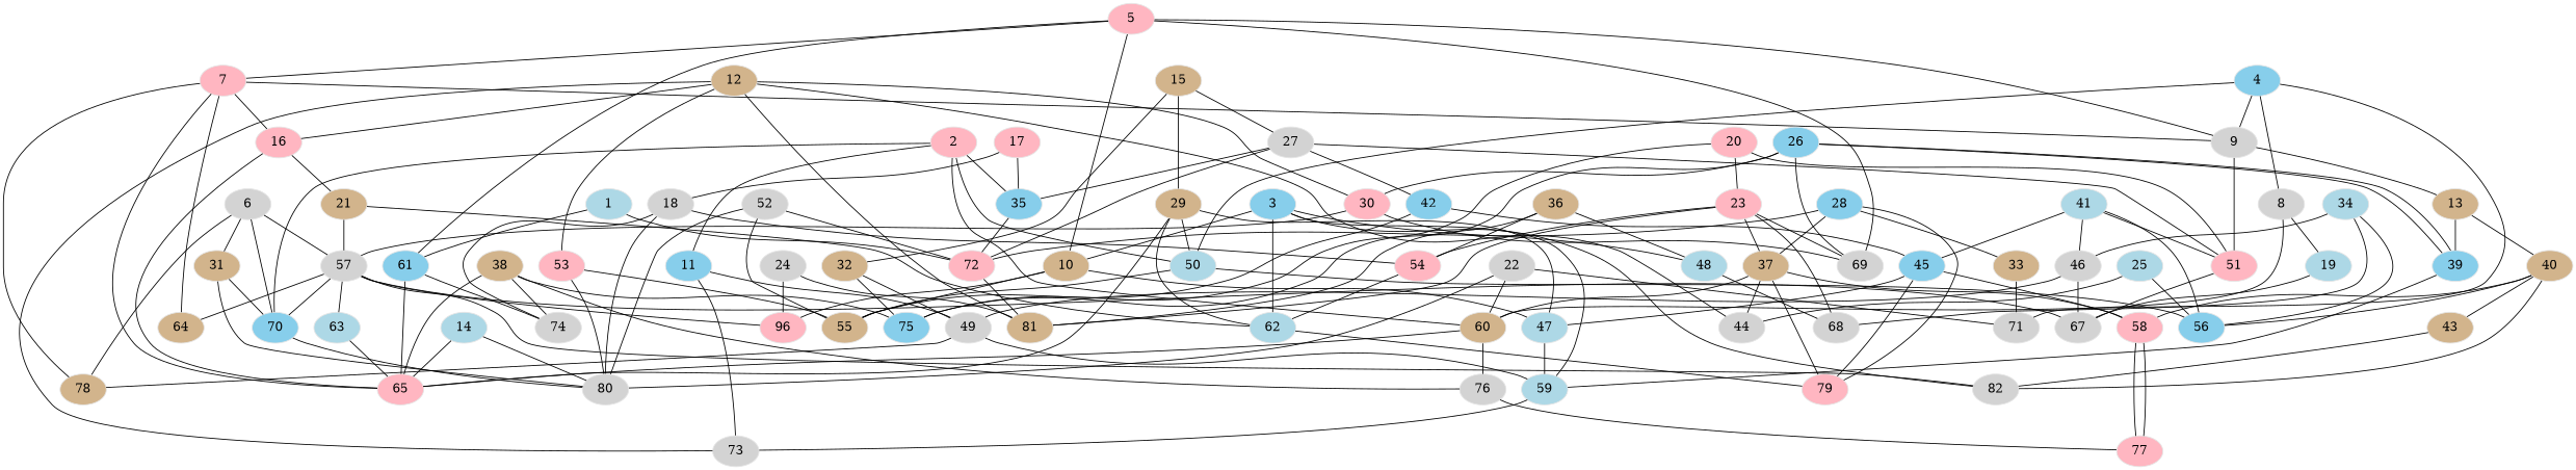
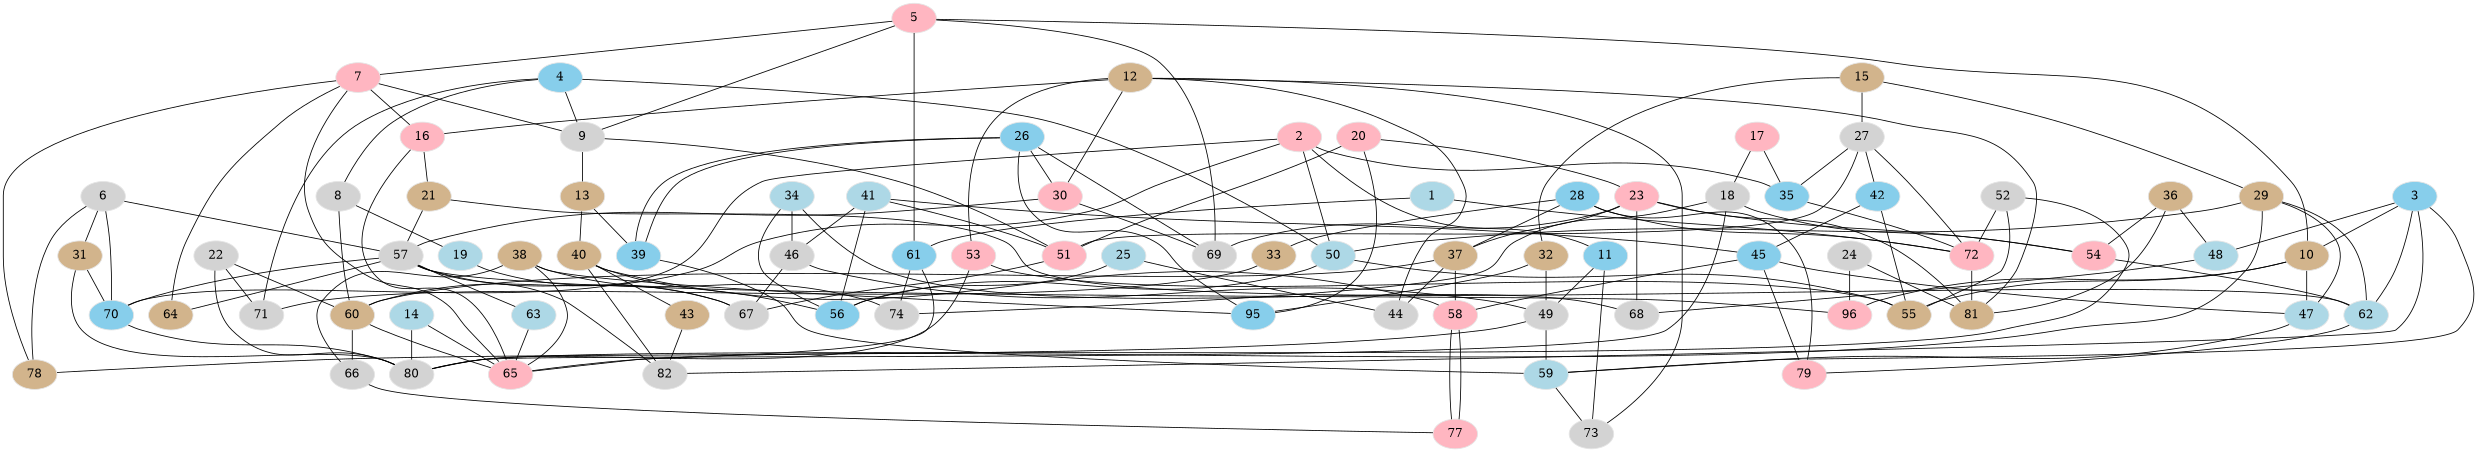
  graph {
    node [color=gray90 fillcolor=lightgrey style=filled]
    1 [fillcolor=lightblue]
    61 [fillcolor=skyblue]
    72 [fillcolor=lightpink]
    65 [fillcolor=lightpink]
    74
    81 [fillcolor=tan]
    2 [fillcolor=lightpink]
    11 [fillcolor=skyblue]
    35 [fillcolor=skyblue]
    50 [fillcolor=lightblue]
    60 [fillcolor=tan]
    70 [fillcolor=skyblue]
    49
    73
    55 [fillcolor=tan]
    56 [fillcolor=skyblue]
-   76
+   76 [label=66]
    80
    3 [fillcolor=skyblue]
    10 [fillcolor=tan]
    48 [fillcolor=lightblue]
    59 [fillcolor=lightblue]
    62 [fillcolor=lightblue]
    82
    47 [fillcolor=lightblue]
    n26 [fillcolor=lightpink label=96]
    68
    79 [fillcolor=lightpink]
    4 [fillcolor=skyblue]
    8
    9
    71
    19 [fillcolor=lightblue]
    13 [fillcolor=tan]
    51 [fillcolor=lightpink]
    5 [fillcolor=lightpink]
    7 [fillcolor=lightpink]
    69
    78 [fillcolor=tan]
    16 [fillcolor=lightpink]
    64 [fillcolor=tan]
    6
    31 [fillcolor=tan]
    57
    67
    63 [fillcolor=lightblue]
    21 [fillcolor=tan]
    39 [fillcolor=skyblue]
    40 [fillcolor=tan]
    12 [fillcolor=tan]
    30 [fillcolor=lightpink]
    44
    53 [fillcolor=lightpink]
    58 [fillcolor=lightpink]
    43 [fillcolor=tan]
    14 [fillcolor=lightblue]
    15 [fillcolor=tan]
    27
    29 [fillcolor=tan]
    32 [fillcolor=tan]
    42 [fillcolor=skyblue]
-   75 [fillcolor=skyblue]
+   75 [fillcolor=skyblue label=95]
    17 [fillcolor=lightpink]
    18
    54 [fillcolor=lightpink]
    20 [fillcolor=lightpink]
    23 [fillcolor=lightpink]
    37 [fillcolor=tan]
    22
    24
    25 [fillcolor=lightblue]
    26 [fillcolor=skyblue]
    45 [fillcolor=skyblue]
    28 [fillcolor=skyblue]
    33 [fillcolor=tan]
    34 [fillcolor=lightblue]
    46
    36 [fillcolor=tan]
    77 [fillcolor=lightpink]
    38 [fillcolor=tan]
    41 [fillcolor=lightblue]
    52
    1 -- 61
    1 -- 72
    61 -- 65
    61 -- 74
    72 -- 81
    2 -- 11
    2 -- 35
    2 -- 50
    2 -- 60
    2 -- 70
    11 -- 49
    11 -- 73
    35 -- 72
    50 -- 55
    50 -- 56
    60 -- 65
    60 -- 76
    70 -- 80
    49 -- 59
    49 -- 78
    76 -- 77
    3 -- 10
    3 -- 48
    3 -- 59
    3 -- 62
    3 -- 82
    10 -- 55
    10 -- 47
    10 -- n26
    48 -- 68
    59 -- 73
    62 -- 79
    47 -- 59
    4 -- 50
    4 -- 8
    4 -- 9
    4 -- 71
    8 -- 60
    8 -- 19
    9 -- 13
    9 -- 51
    19 -- 67
    13 -- 39
    13 -- 40
    51 -- 67
    5 -- 61
    5 -- 10
    5 -- 9
    5 -- 7
    5 -- 69
    7 -- 65
    7 -- 9
    7 -- 78
    7 -- 16
    7 -- 64
    16 -- 65
    16 -- 21
    6 -- 70
    6 -- 78
    6 -- 31
    6 -- 57
    31 -- 70
    31 -- 80
    57 -- 70
    57 -- 82
    57 -- n26
    57 -- 64
    57 -- 67
    57 -- 63
    63 -- 65
    21 -- 62
    21 -- 57
    39 -- 59
    40 -- 56
    40 -- 82
    40 -- 58
    40 -- 43
    12 -- 81
    12 -- 73
    12 -- 16
    12 -- 30
    12 -- 44
    12 -- 53
    30 -- 69
    30 -- 57
    53 -- 55
    53 -- 80
    58 -- 77
    58 -- 77
    43 -- 82
    14 -- 65
    14 -- 80
    15 -- 27
    15 -- 29
    15 -- 32
    27 -- 72
    27 -- 35
    27 -- 51
    27 -- 42
    29 -- 65
    29 -- 50
    29 -- 62
    29 -- 47
    32 -- 49
    32 -- 75
    42 -- 55
    42 -- 45
    17 -- 35
    17 -- 18
    18 -- 74
    18 -- 80
    18 -- 54
    54 -- 62
    20 -- 51
    20 -- 75
    20 -- 23
    23 -- 81
    23 -- 68
    23 -- 69
    23 -- 54
    23 -- 37
    37 -- 60
-   37 -- 79
    37 -- 44
    37 -- 58
    22 -- 60
    22 -- 80
    22 -- 71
    24 -- 81
    24 -- n26
    25 -- 56
    25 -- 44
    26 -- 69
    26 -- 39
    26 -- 39
    26 -- 30
    26 -- 75
    45 -- 47
    45 -- 79
    45 -- 58
    28 -- 72
    28 -- 79
    28 -- 37
    28 -- 33
    33 -- 71
    34 -- 56
    34 -- 68
    34 -- 46
    46 -- 49
    46 -- 67
    36 -- 81
    36 -- 48
    36 -- 54
    38 -- 65
    38 -- 74
    38 -- 76
    38 -- 75
    41 -- 56
    41 -- 51
    41 -- 45
    41 -- 46
    52 -- 72
    52 -- 55
    52 -- 80
  }
